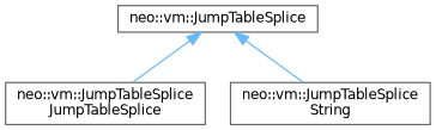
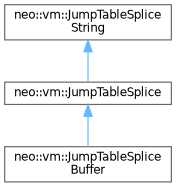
  digraph {
    rankdir=TB
    node [color=grey40 fillcolor=white fontname=Helvetica fontsize=10 shape=box style=filled]
    edge [color=steelblue1 dir=back fontname=Helvetica fontsize=10 labelfontname=Helvetica labelfontsize=10 style=solid]
-   n1 [height=0.2 label="neo::vm::JumpTableSplice\lJumpTableSplice" width=0.4]
+   n1 [height=0.2 label="neo::vm::JumpTableSplice\lBuffer" width=0.4]
    n2 [height=0.2 label="neo::vm::JumpTableSplice" width=0.4]
    n3 [height=0.2 label="neo::vm::JumpTableSplice\lString" width=0.4]
    n2 -> n1
-   n2 -> n3
+   n3 -> n2
  }
